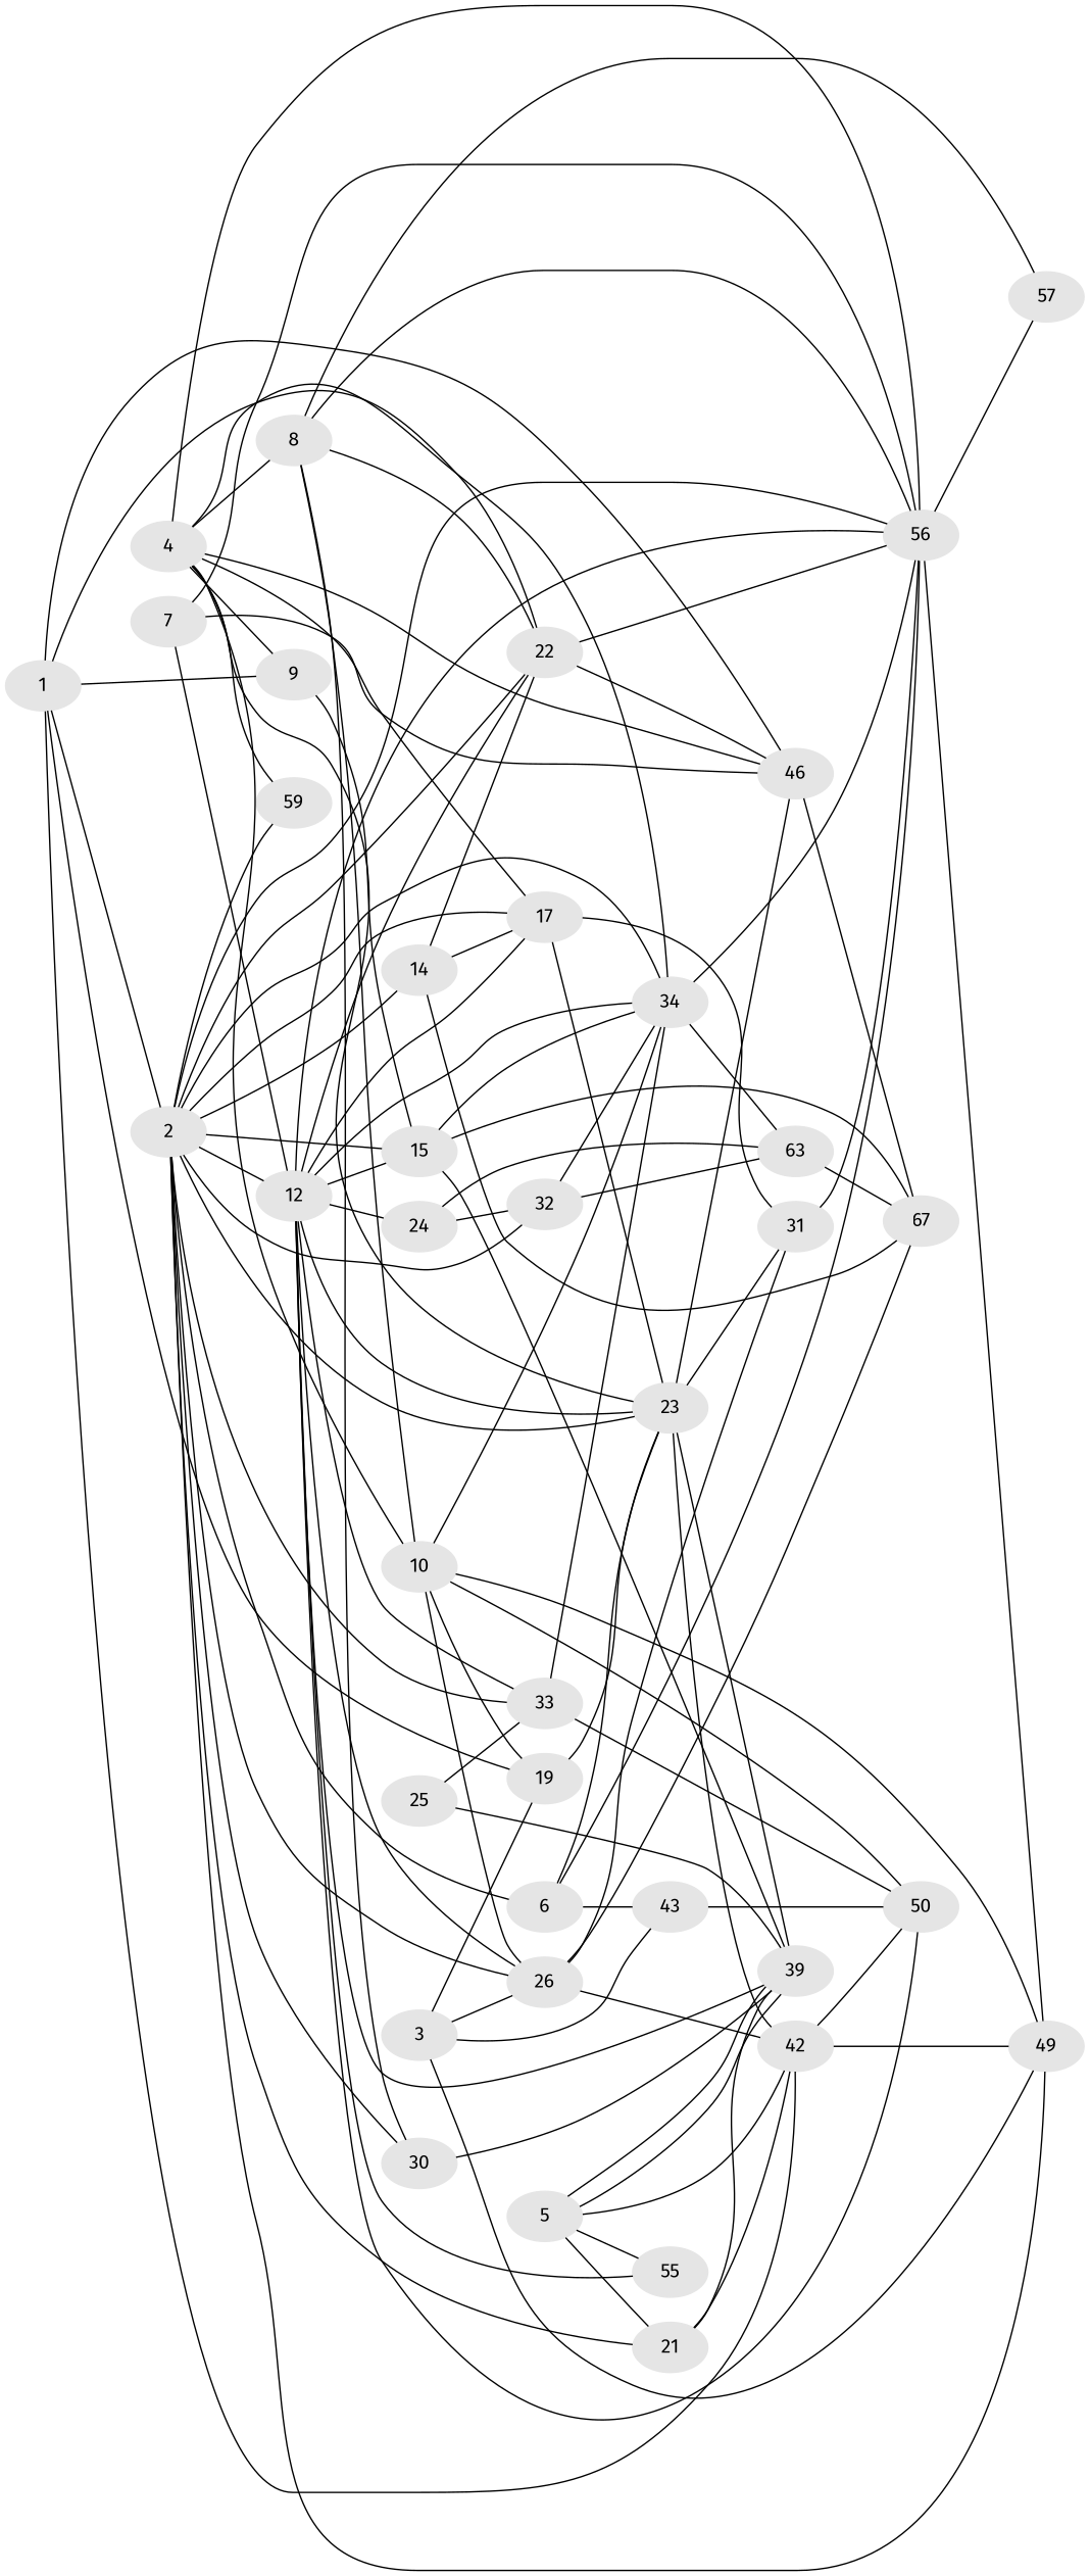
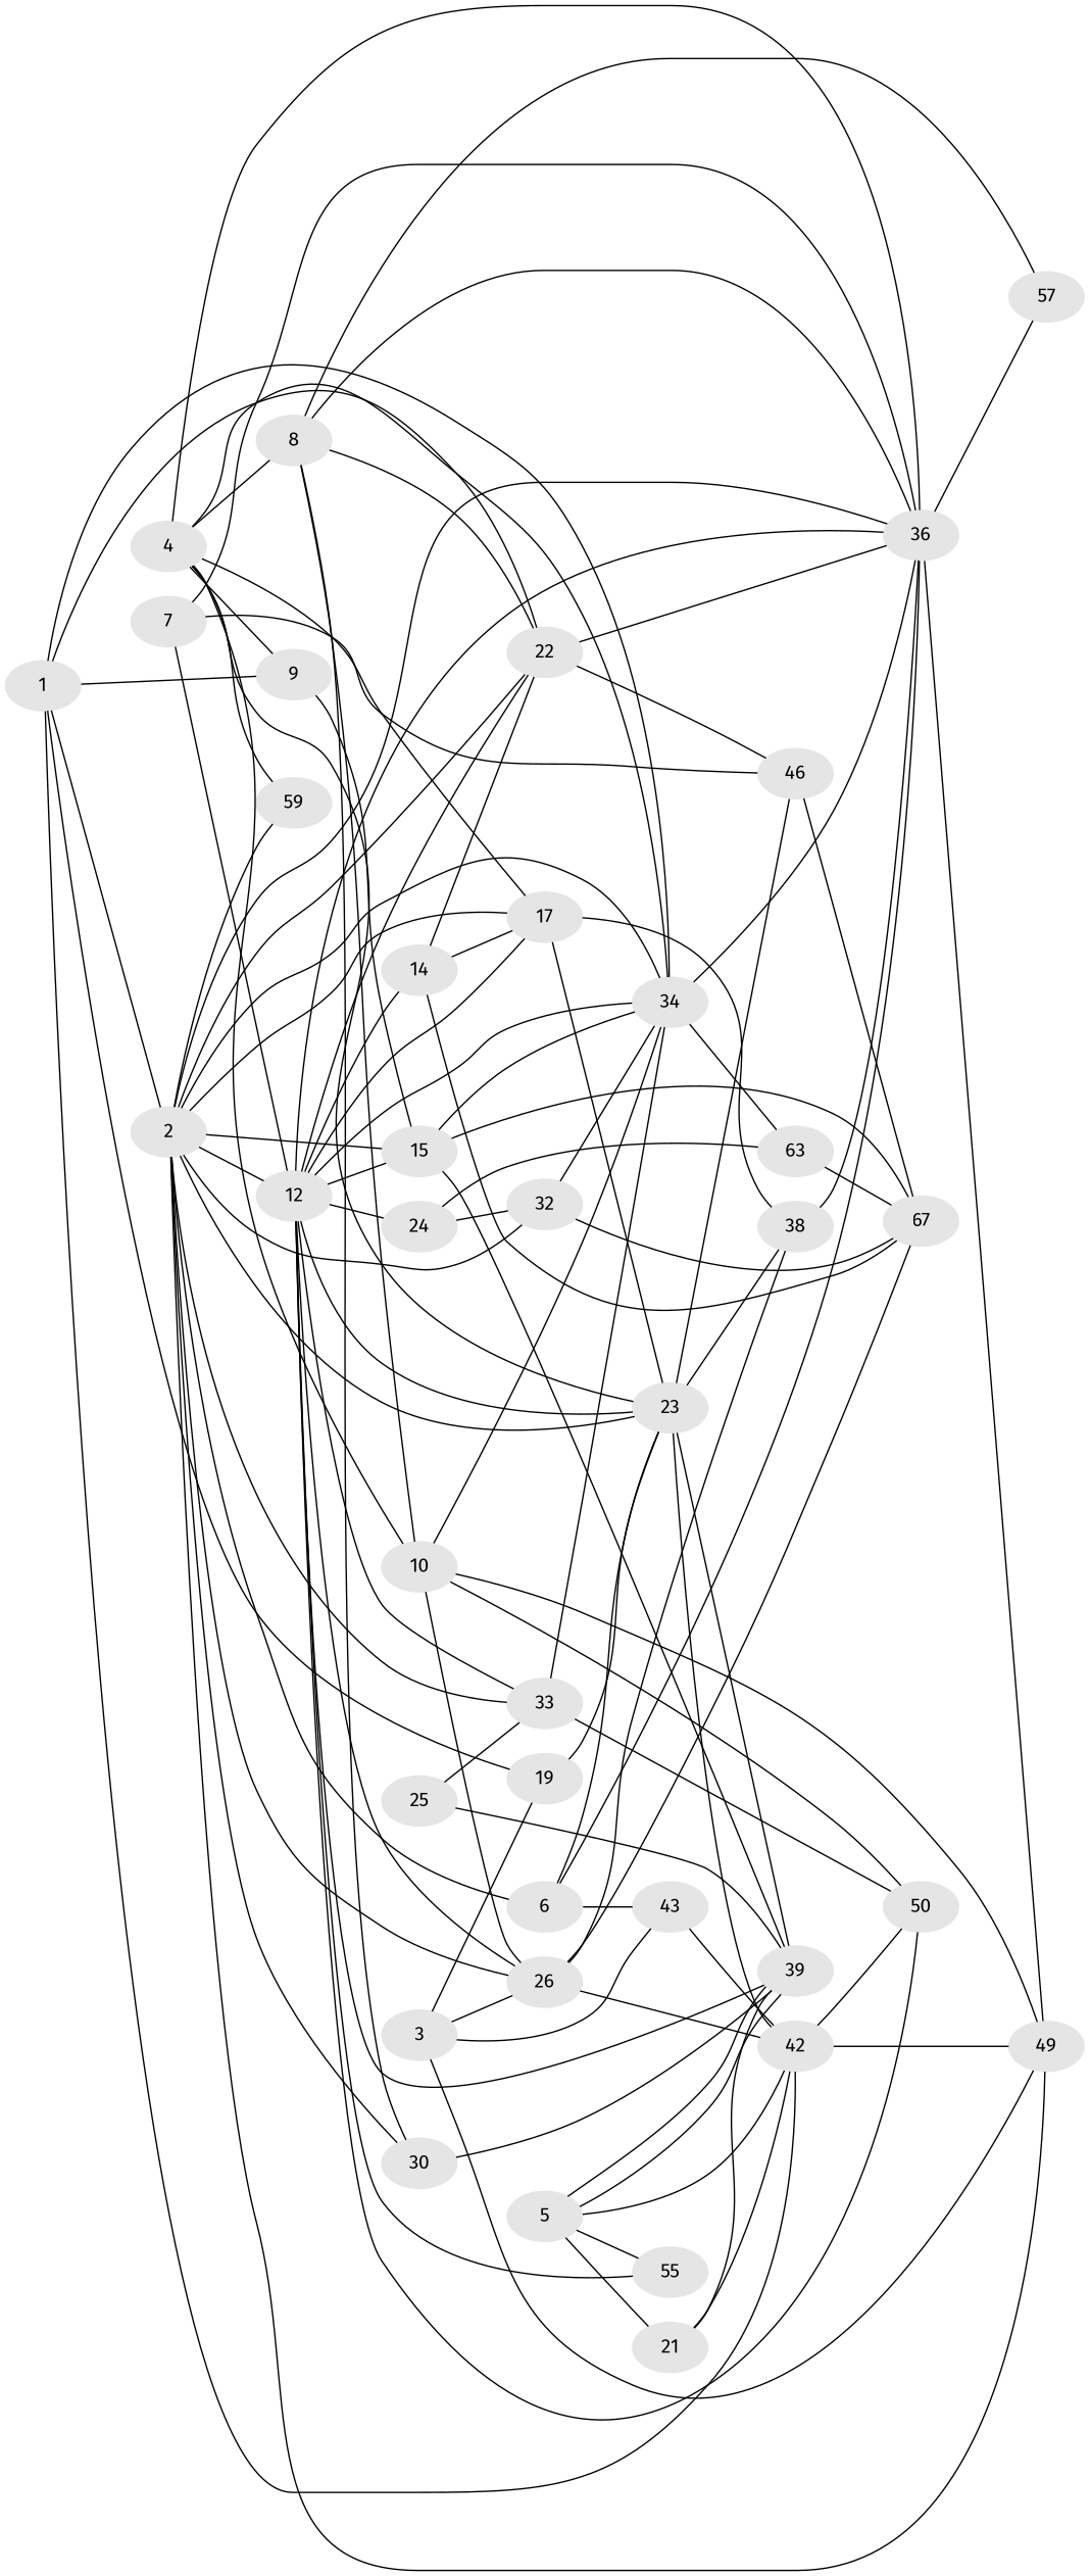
  graph {
    fontname="Fira Sans"
    rankdir=LR
    node [color=gray90 fontname="Fira Sans" style=filled]
    edge [fontname="Fira Sans"]
    1 [super="+16"]
    2 [super="+29+18+38"]
    9
    19 [super="+45"]
    22 [super="+69+56"]
    34 [super="+53+44"]
    42 [super="+76"]
    6 [super="+60"]
    12 [super="+37+58+20"]
    15 [super="+35"]
    17
    21
    23 [super="+70+28"]
    26 [super="+27"]
    30
    32
    33
-   36 [super="+54" label=56]
+   36 [super="+54"]
    49
    59
    46
    63
    50
    43
    39 [super="+40"]
    55
    14 [super="+66"]
    24
    67
-   31 [super="+64"]
+   31 [super="+64" label=38]
    57
    3 [super="+41"]
    4 [super="+13+48"]
    8 [super="+47"]
    10 [super="+11"]
    5 [super="+75"]
    7
    25
    1 -- 2
    1 -- 9
    1 -- 19
    1 -- 22
-   1 -- 46
+   1 -- 34
    1 -- 42
    2 -- 22
    2 -- 34
    2 -- 6
    2 -- 12
    2 -- 15
    2 -- 17
-   2 -- 21
    2 -- 23
    2 -- 26
    2 -- 30
    2 -- 32
    2 -- 33
    2 -- 36 [weight=2]
    2 -- 49
    2 -- 59
    9 -- 15
    19 -- 23
    22 -- 36 [weight=2]
    22 -- 46
    34 -- 36
    34 -- 63
    42 -- 49
    42 -- 50
    6 -- 23
    6 -- 36 [weight=2]
    6 -- 43
    12 -- 22
    12 -- 34
    12 -- 15
    12 -- 17
    12 -- 23
    12 -- 26
    12 -- 33
    12 -- 36 [weight=2]
    12 -- 50
    12 -- 39
    12 -- 55
-   2 -- 14 [weight=2]
+   12 -- 14 [weight=2]
    12 -- 24
    15 -- 34
    15 -- 39
    15 -- 67
    17 -- 23
    17 -- 31
    21 -- 42
    21 -- 39
    23 -- 42
    23 -- 46
    23 -- 39
    23 -- 31
    26 -- 42
    26 -- 67
    26 -- 31
    30 -- 39
    32 -- 34
-   32 -- 63
+   32 -- 67
    33 -- 34
    33 -- 50
    36 -- 49
    36 -- 57
    46 -- 67
    63 -- 67
-   43 -- 50
+   43 -- 42
    14 -- 22
    14 -- 17
    14 -- 67
    24 -- 32
    24 -- 63
    31 -- 36
    3 -- 19
    3 -- 26
    3 -- 49
    3 -- 43
    4 -- 9 [weight=2]
    4 -- 34
    4 -- 17
    4 -- 23
    4 -- 36
    4 -- 59
-   4 -- 46
    4 -- 8
    4 -- 10
    8 -- 22
    8 -- 30
    8 -- 36
    8 -- 57
    8 -- 10
-   10 -- 19
    10 -- 34
    10 -- 26
    10 -- 49
    10 -- 50
    5 -- 42
    5 -- 21
    5 -- 39
    5 -- 39
    5 -- 55
    7 -- 12
    7 -- 36
    7 -- 46
    25 -- 33
    25 -- 39
  }
